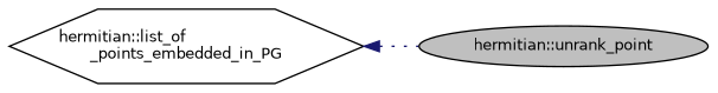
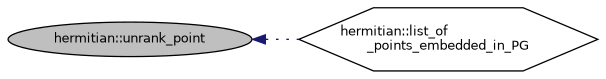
  digraph {
    rankdir=LR
    node [color=black fontname=Helvetica fontsize=10 style=filled]
    n1 [fillcolor=grey75 fontcolor=black height=0.2 label="hermitian::unrank_point" shape=ellipse width=0.4]
    n2 [fillcolor=white height=0.2 label="hermitian::list_of\l_points_embedded_in_PG" shape=hexagon width=0.4]
-   n2 -> n1 [color=midnightblue dir=back fontname=Helvetica fontsize=10 labelfontname=Helvetica labelfontsize=10 style=dotted]
+   n1 -> n2 [color=midnightblue dir=back fontname=Helvetica fontsize=10 labelfontname=Helvetica labelfontsize=10 style=dotted]
  }
